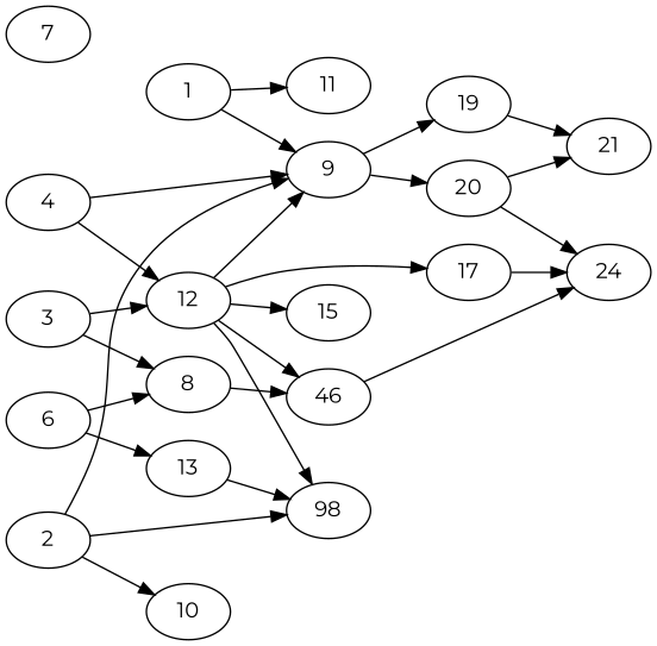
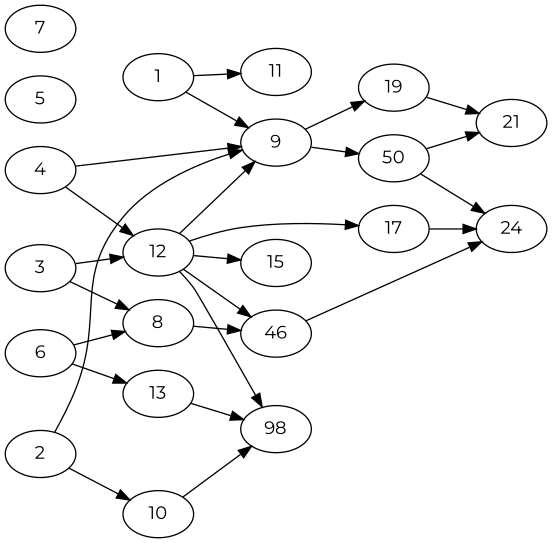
  digraph {
    fontname=Montserrat
    rankdir=LR
    node [alpha=0.01 fontname=Montserrat]
    edge [fontname=Montserrat]
    1 [expect_size=1994240373312132]
    9 [alpha=0.10 expect_size=13601340525574619136]
    11 [alpha=0.05 expect_size=33181635748158356]
    19 [alpha=0.08 expect_size=16446995124996538368]
-   20 [alpha=0.15 expect_size=1688181905486031]
+   20 [alpha=0.15 expect_size=1688181905486031 label=50]
    21 [alpha=0.06 expect_size=93678314167377854464]
    n7 [alpha=0.07 expect_size=772389379245424508928 label=24]
    2 [alpha=0.17 expect_size=557492298525521728]
    10 [alpha=0.14 expect_size=833124989938587264]
    n10 [alpha=0.12 expect_size=1118239009399691520 label=98]
    3 [alpha=0.13 expect_size=8227946949355987]
    8 [alpha=0.16 expect_size=704103017731254648832]
    12 [alpha=0.04 expect_size=176597070280837300224]
    n14 [alpha=0.15 expect_size=969133916098461171712 label=46]
    15 [expect_size=801879821484347008]
    17 [alpha=0.07 expect_size=1752091829667306143744]
    4 [alpha=0.10 expect_size=174456832000000000000]
+   5 [expect_size=51397240636913536]
    6 [alpha=0.19 expect_size=309765740499279488]
    13 [alpha=0.00 expect_size=24481418134118080]
    7 [alpha=0.06 expect_size=208520117341179808]
    1 -> 9
    1 -> 11
    9 -> 19
    9 -> 20
    19 -> 21
    20 -> 21
    20 -> n7
    2 -> 9
    2 -> 10
-   2 -> n10
+   10 -> n10
    3 -> 8
    3 -> 12
    8 -> n14
    12 -> 9
    12 -> n10
    12 -> n14
    12 -> 15
    12 -> 17
    n14 -> n7
    17 -> n7
    4 -> 9
    4 -> 12
    6 -> 8
    6 -> 13
    13 -> n10
  }
